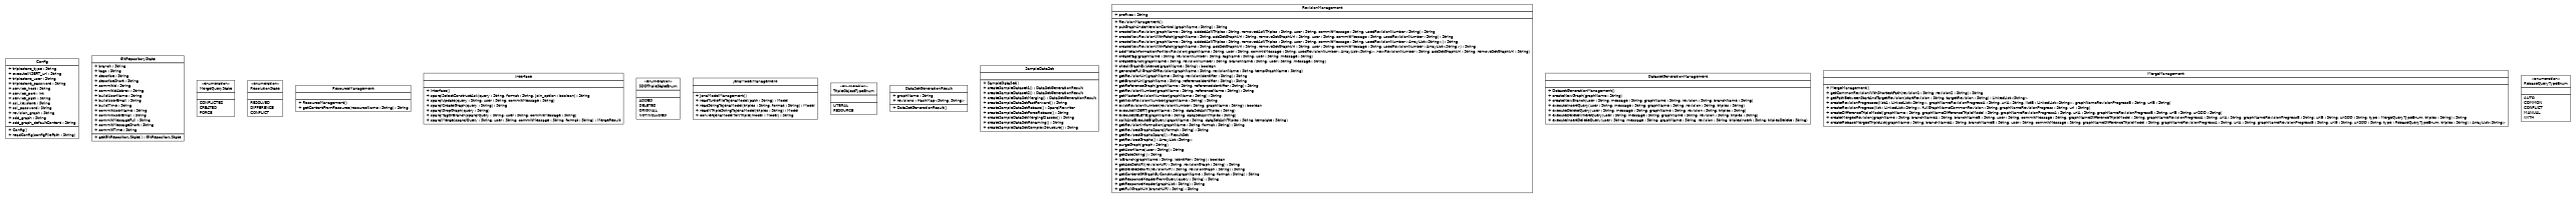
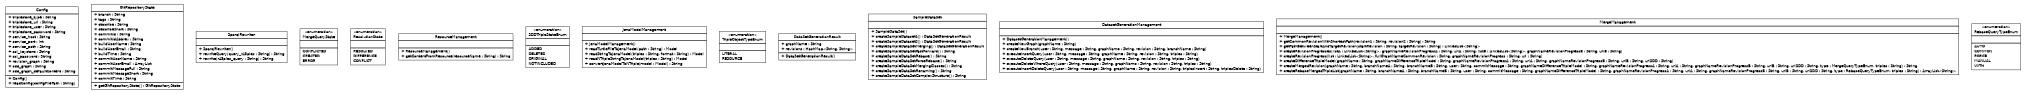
  digraph {
    nodesep=0.25
    ranksep=0.5
    node [fontcolor=black fontname=Helvetica fontsize=10.0 shape=plaintext]
-   n1 [label=<<table title="de.tud.plt.r43ples.management.Config" border="0" cellborder="1" cellspacing="0" cellpadding="2" port="p" href="./Config.html"> 		<tr><td><table border="0" cellspacing="0" cellpadding="1"> <tr><td align="center" balign="center"> Config </td></tr> 		</table></td></tr> 		<tr><td><table border="0" cellspacing="0" cellpadding="1"> <tr><td align="left" balign="left"> + triplestore_type : String </td></tr> <tr><td align="left" balign="left"> + executeINSERT_url : String </td></tr> <tr><td align="left" balign="left"> + triplestore_user : String </td></tr> <tr><td align="left" balign="left"> + triplestore_password : String </td></tr> <tr><td align="left" balign="left"> + service_host : String </td></tr> <tr><td align="left" balign="left"> + service_port : int </td></tr> <tr><td align="left" balign="left"> + service_path : String </td></tr> <tr><td align="left" balign="left"> + ssl_keystore : String </td></tr> <tr><td align="left" balign="left"> + ssl_password : String </td></tr> <tr><td align="left" balign="left"> + revision_graph : String </td></tr> <tr><td align="left" balign="left"> + sdd_graph : String </td></tr> <tr><td align="left" balign="left"> + sdd_graph_defaultContent : String </td></tr> 		</table></td></tr> 		<tr><td><table border="0" cellspacing="0" cellpadding="1"> <tr><td align="left" balign="left"> + Config() </td></tr> <tr><td align="left" balign="left"> + readConfig(configFilePath : String) </td></tr> 		</table></td></tr> 		</table>>]
-   n2 [label=<<table title="de.tud.plt.r43ples.management.GitRepositoryState" border="0" cellborder="1" cellspacing="0" cellpadding="2" port="p" href="./GitRepositoryState.html"> 		<tr><td><table border="0" cellspacing="0" cellpadding="1"> <tr><td align="center" balign="center"> GitRepositoryState </td></tr> 		</table></td></tr> 		<tr><td><table border="0" cellspacing="0" cellpadding="1"> <tr><td align="left" balign="left"> + branch : String </td></tr> <tr><td align="left" balign="left"> + tags : String </td></tr> <tr><td align="left" balign="left"> + describe : String </td></tr> <tr><td align="left" balign="left"> + describeShort : String </td></tr> <tr><td align="left" balign="left"> + commitId : String </td></tr> <tr><td align="left" balign="left"> + commitIdAbbrev : String </td></tr> <tr><td align="left" balign="left"> + buildUserName : String </td></tr> <tr><td align="left" balign="left"> + buildUserEmail : String </td></tr> <tr><td align="left" balign="left"> + buildTime : String </td></tr> <tr><td align="left" balign="left"> + commitUserName : String </td></tr> <tr><td align="left" balign="left"> + commitUserEmail : String </td></tr> <tr><td align="left" balign="left"> + commitMessageFull : String </td></tr> <tr><td align="left" balign="left"> + commitMessageShort : String </td></tr> <tr><td align="left" balign="left"> + commitTime : String </td></tr> 		</table></td></tr> 		<tr><td><table border="0" cellspacing="0" cellpadding="1"> <tr><td align="left" balign="left"> + getGitRepositoryState() : GitRepositoryState </td></tr> 		</table></td></tr> 		</table>>]
-   n4 [label=<<table title="de.tud.plt.r43ples.management.MergeQueryState" border="0" cellborder="1" cellspacing="0" cellpadding="2" port="p" href="./MergeQueryState.html"> 		<tr><td><table border="0" cellspacing="0" cellpadding="1"> <tr><td align="center" balign="center"> &#171;enumeration&#187; </td></tr> <tr><td align="center" balign="center"> MergeQueryState </td></tr> 		</table></td></tr> 		<tr><td><table border="0" cellspacing="0" cellpadding="1"> <tr><td align="left" balign="left">  </td></tr> 		</table></td></tr> 		<tr><td><table border="0" cellspacing="0" cellpadding="1"> <tr><td align="left" balign="left"> CONFLICTED </td></tr> <tr><td align="left" balign="left"> CREATED </td></tr> <tr><td align="left" balign="left"> FORCE </td></tr> 		</table></td></tr> 		</table>>]
+   n1 [label=<<table title="de.tud.plt.r43ples.management.Config" border="0" cellborder="1" cellspacing="0" cellpadding="2" port="p" href="./Config.html"> 		<tr><td><table border="0" cellspacing="0" cellpadding="1"> <tr><td align="center" balign="center"> Config </td></tr> 		</table></td></tr> 		<tr><td><table border="0" cellspacing="0" cellpadding="1"> <tr><td align="left" balign="left"> + triplestore_type : String </td></tr> <tr><td align="left" balign="left"> + triplestore_url : String </td></tr> <tr><td align="left" balign="left"> + triplestore_user : String </td></tr> <tr><td align="left" balign="left"> + triplestore_password : String </td></tr> <tr><td align="left" balign="left"> + service_host : String </td></tr> <tr><td align="left" balign="left"> + service_port : int </td></tr> <tr><td align="left" balign="left"> + service_path : String </td></tr> <tr><td align="left" balign="left"> + ssl_keystore : String </td></tr> <tr><td align="left" balign="left"> + ssl_password : String </td></tr> <tr><td align="left" balign="left"> + revision_graph : String </td></tr> <tr><td align="left" balign="left"> + sdd_graph : String </td></tr> <tr><td align="left" balign="left"> + sdd_graph_defaultContent : String </td></tr> 		</table></td></tr> 		<tr><td><table border="0" cellspacing="0" cellpadding="1"> <tr><td align="left" balign="left"> + Config() </td></tr> <tr><td align="left" balign="left"> + readConfig(configFilePath : String) </td></tr> 		</table></td></tr> 		</table>>]
+   n2 [label=<<table title="de.tud.plt.r43ples.management.GitRepositoryState" border="0" cellborder="1" cellspacing="0" cellpadding="2" port="p" href="./GitRepositoryState.html"> 		<tr><td><table border="0" cellspacing="0" cellpadding="1"> <tr><td align="center" balign="center"> GitRepositoryState </td></tr> 		</table></td></tr> 		<tr><td><table border="0" cellspacing="0" cellpadding="1"> <tr><td align="left" balign="left"> + branch : String </td></tr> <tr><td align="left" balign="left"> + tags : String </td></tr> <tr><td align="left" balign="left"> + describe : String </td></tr> <tr><td align="left" balign="left"> + describeShort : String </td></tr> <tr><td align="left" balign="left"> + commitId : String </td></tr> <tr><td align="left" balign="left"> + commitIdAbbrev : String </td></tr> <tr><td align="left" balign="left"> + buildUserName : String </td></tr> <tr><td align="left" balign="left"> + buildUserEmail : String </td></tr> <tr><td align="left" balign="left"> + buildTime : String </td></tr> <tr><td align="left" balign="left"> + commitUserName : String </td></tr> <tr><td align="left" balign="left"> + commitUserEmail : ArrayList </td></tr> <tr><td align="left" balign="left"> + commitMessageFull : String </td></tr> <tr><td align="left" balign="left"> + commitMessageShort : String </td></tr> <tr><td align="left" balign="left"> + commitTime : String </td></tr> 		</table></td></tr> 		<tr><td><table border="0" cellspacing="0" cellpadding="1"> <tr><td align="left" balign="left"> + getGitRepositoryState() : GitRepositoryState </td></tr> 		</table></td></tr> 		</table>>]
+   n3 [label=<<table title="de.tud.plt.r43ples.management.SparqlRewriter" border="0" cellborder="1" cellspacing="0" cellpadding="2" port="p" href="./SparqlRewriter.html"> 		<tr><td><table border="0" cellspacing="0" cellpadding="1"> <tr><td align="center" balign="center"> SparqlRewriter </td></tr> 		</table></td></tr> 		<tr><td><table border="0" cellspacing="0" cellpadding="1"> <tr><td align="left" balign="left">  </td></tr> 		</table></td></tr> 		<tr><td><table border="0" cellspacing="0" cellpadding="1"> <tr><td align="left" balign="left"> + SparqlRewriter() </td></tr> <tr><td align="left" balign="left"> + rewriteQuery(query_r43ples : String) : String </td></tr> <tr><td align="left" balign="left"> + rewrite(r43ples_query : String) : String </td></tr> 		</table></td></tr> 		</table>>]
+   n4 [label=<<table title="de.tud.plt.r43ples.management.MergeQueryState" border="0" cellborder="1" cellspacing="0" cellpadding="2" port="p" href="./MergeQueryState.html"> 		<tr><td><table border="0" cellspacing="0" cellpadding="1"> <tr><td align="center" balign="center"> &#171;enumeration&#187; </td></tr> <tr><td align="center" balign="center"> MergeQueryState </td></tr> 		</table></td></tr> 		<tr><td><table border="0" cellspacing="0" cellpadding="1"> <tr><td align="left" balign="left">  </td></tr> 		</table></td></tr> 		<tr><td><table border="0" cellspacing="0" cellpadding="1"> <tr><td align="left" balign="left"> CONFLICTED </td></tr> <tr><td align="left" balign="left"> CREATED </td></tr> <tr><td align="left" balign="left"> ERROR </td></tr> 		</table></td></tr> 		</table>>]
    n5 [label=<<table title="de.tud.plt.r43ples.management.ResolutionState" border="0" cellborder="1" cellspacing="0" cellpadding="2" port="p" href="./ResolutionState.html"> 		<tr><td><table border="0" cellspacing="0" cellpadding="1"> <tr><td align="center" balign="center"> &#171;enumeration&#187; </td></tr> <tr><td align="center" balign="center"> ResolutionState </td></tr> 		</table></td></tr> 		<tr><td><table border="0" cellspacing="0" cellpadding="1"> <tr><td align="left" balign="left">  </td></tr> 		</table></td></tr> 		<tr><td><table border="0" cellspacing="0" cellpadding="1"> <tr><td align="left" balign="left"> RESOLVED </td></tr> <tr><td align="left" balign="left"> DIFFERENCE </td></tr> <tr><td align="left" balign="left"> CONFLICT </td></tr> 		</table></td></tr> 		</table>>]
    n6 [label=<<table title="de.tud.plt.r43ples.management.ResourceManagement" border="0" cellborder="1" cellspacing="0" cellpadding="2" port="p" href="./ResourceManagement.html"> 		<tr><td><table border="0" cellspacing="0" cellpadding="1"> <tr><td align="center" balign="center"> ResourceManagement </td></tr> 		</table></td></tr> 		<tr><td><table border="0" cellspacing="0" cellpadding="1"> <tr><td align="left" balign="left">  </td></tr> 		</table></td></tr> 		<tr><td><table border="0" cellspacing="0" cellpadding="1"> <tr><td align="left" balign="left"> + ResourceManagement() </td></tr> <tr><td align="left" balign="left"> + getContentFromResource(resourceName : String) : String </td></tr> 		</table></td></tr> 		</table>>]
-   n7 [label=<<table title="de.tud.plt.r43ples.management.Interface" border="0" cellborder="1" cellspacing="0" cellpadding="2" port="p" href="./Interface.html"> 		<tr><td><table border="0" cellspacing="0" cellpadding="1"> <tr><td align="center" balign="center"> Interface </td></tr> 		</table></td></tr> 		<tr><td><table border="0" cellspacing="0" cellpadding="1"> <tr><td align="left" balign="left">  </td></tr> 		</table></td></tr> 		<tr><td><table border="0" cellspacing="0" cellpadding="1"> <tr><td align="left" balign="left"> + Interface() </td></tr> <tr><td align="left" balign="left"> + sparqlSelectConstructAsk(query : String, format : String, join_option : boolean) : String </td></tr> <tr><td align="left" balign="left"> + sparqlUpdate(query : String, user : String, commitMessage : String) </td></tr> <tr><td align="left" balign="left"> + sparqlCreateGraph(query : String) : String </td></tr> <tr><td align="left" balign="left"> + sparqlDropGraph(query : String) </td></tr> <tr><td align="left" balign="left"> + sparqlTagOrBranch(sparqlQuery : String, user : String, commitMessage : String) </td></tr> <tr><td align="left" balign="left"> + sparqlMerge(sparqlQuery : String, user : String, commitMessage : String, format : String) : MergeResult </td></tr> 		</table></td></tr> 		</table>>]
    n8 [label=<<table title="de.tud.plt.r43ples.management.SDDTripleStateEnum" border="0" cellborder="1" cellspacing="0" cellpadding="2" port="p" href="./SDDTripleStateEnum.html"> 		<tr><td><table border="0" cellspacing="0" cellpadding="1"> <tr><td align="center" balign="center"> &#171;enumeration&#187; </td></tr> <tr><td align="center" balign="center"> SDDTripleStateEnum </td></tr> 		</table></td></tr> 		<tr><td><table border="0" cellspacing="0" cellpadding="1"> <tr><td align="left" balign="left">  </td></tr> 		</table></td></tr> 		<tr><td><table border="0" cellspacing="0" cellpadding="1"> <tr><td align="left" balign="left"> ADDED </td></tr> <tr><td align="left" balign="left"> DELETED </td></tr> <tr><td align="left" balign="left"> ORIGINAL </td></tr> <tr><td align="left" balign="left"> NOTINCLUDED </td></tr> 		</table></td></tr> 		</table>>]
    n9 [label=<<table title="de.tud.plt.r43ples.management.JenaModelManagement" border="0" cellborder="1" cellspacing="0" cellpadding="2" port="p" href="./JenaModelManagement.html"> 		<tr><td><table border="0" cellspacing="0" cellpadding="1"> <tr><td align="center" balign="center"> JenaModelManagement </td></tr> 		</table></td></tr> 		<tr><td><table border="0" cellspacing="0" cellpadding="1"> <tr><td align="left" balign="left">  </td></tr> 		</table></td></tr> 		<tr><td><table border="0" cellspacing="0" cellpadding="1"> <tr><td align="left" balign="left"> + JenaModelManagement() </td></tr> <tr><td align="left" balign="left"> + readTurtleFileToJenaModel(path : String) : Model </td></tr> <tr><td align="left" balign="left"> + readStringToJenaModel(triples : String, format : String) : Model </td></tr> <tr><td align="left" balign="left"> + readNTripleStringToJenaModel(triples : String) : Model </td></tr> <tr><td align="left" balign="left"> + convertJenaModelToNTriple(model : Model) : String </td></tr> 		</table></td></tr> 		</table>>]
    n10 [label=<<table title="de.tud.plt.r43ples.management.TripleObjectTypeEnum" border="0" cellborder="1" cellspacing="0" cellpadding="2" port="p" href="./TripleObjectTypeEnum.html"> 		<tr><td><table border="0" cellspacing="0" cellpadding="1"> <tr><td align="center" balign="center"> &#171;enumeration&#187; </td></tr> <tr><td align="center" balign="center"> TripleObjectTypeEnum </td></tr> 		</table></td></tr> 		<tr><td><table border="0" cellspacing="0" cellpadding="1"> <tr><td align="left" balign="left">  </td></tr> 		</table></td></tr> 		<tr><td><table border="0" cellspacing="0" cellpadding="1"> <tr><td align="left" balign="left"> LITERAL </td></tr> <tr><td align="left" balign="left"> RESOURCE </td></tr> 		</table></td></tr> 		</table>>]
    n11 [label=<<table title="de.tud.plt.r43ples.management.DataSetGenerationResult" border="0" cellborder="1" cellspacing="0" cellpadding="2" port="p" href="./DataSetGenerationResult.html"> 		<tr><td><table border="0" cellspacing="0" cellpadding="1"> <tr><td align="center" balign="center"> DataSetGenerationResult </td></tr> 		</table></td></tr> 		<tr><td><table border="0" cellspacing="0" cellpadding="1"> <tr><td align="left" balign="left"> + graphName : String </td></tr> <tr><td align="left" balign="left"> + revisions : HashMap&lt;String, String&gt; </td></tr> 		</table></td></tr> 		<tr><td><table border="0" cellspacing="0" cellpadding="1"> <tr><td align="left" balign="left"> + DataSetGenerationResult() </td></tr> 		</table></td></tr> 		</table>>]
-   n12 [label=<<table title="de.tud.plt.r43ples.management.SampleDataSet" border="0" cellborder="1" cellspacing="0" cellpadding="2" port="p" href="./SampleDataSet.html"> 		<tr><td><table border="0" cellspacing="0" cellpadding="1"> <tr><td align="center" balign="center"> SampleDataSet </td></tr> 		</table></td></tr> 		<tr><td><table border="0" cellspacing="0" cellpadding="1"> <tr><td align="left" balign="left">  </td></tr> 		</table></td></tr> 		<tr><td><table border="0" cellspacing="0" cellpadding="1"> <tr><td align="left" balign="left"> + SampleDataSet() </td></tr> <tr><td align="left" balign="left"> + createSampleDataset1() : DataSetGenerationResult </td></tr> <tr><td align="left" balign="left"> + createSampleDataset2() : DataSetGenerationResult </td></tr> <tr><td align="left" balign="left"> + createSampleDataSetMerging() : DataSetGenerationResult </td></tr> <tr><td align="left" balign="left"> + createSampleDataSetFastForward() : String </td></tr> <tr><td align="left" balign="left"> + createSampleDataSetRebase() : SparqlRewriter </td></tr> <tr><td align="left" balign="left"> + createSampleDataSetForceRebase() : String </td></tr> <tr><td align="left" balign="left"> + createSampleDataSetMergingClasses() : String </td></tr> <tr><td align="left" balign="left"> + createSampleDataSetRenaming() : String </td></tr> <tr><td align="left" balign="left"> + createSampleDataSetComplexStructure() : String </td></tr> 		</table></td></tr> 		</table>>]
-   n13 [label=<<table title="de.tud.plt.r43ples.management.RevisionManagement" border="0" cellborder="1" cellspacing="0" cellpadding="2" port="p" href="./RevisionManagement.html"> 		<tr><td><table border="0" cellspacing="0" cellpadding="1"> <tr><td align="center" balign="center"> RevisionManagement </td></tr> 		</table></td></tr> 		<tr><td><table border="0" cellspacing="0" cellpadding="1"> <tr><td align="left" balign="left"> + prefixes : String </td></tr> 		</table></td></tr> 		<tr><td><table border="0" cellspacing="0" cellpadding="1"> <tr><td align="left" balign="left"> + RevisionManagement() </td></tr> <tr><td align="left" balign="left"> + putGraphUnderVersionControl(graphName : String) : String </td></tr> <tr><td align="left" balign="left"> + createNewRevision(graphName : String, addedAsNTriples : String, removedAsNTriples : String, user : String, commitMessage : String, usedRevisionNumber : String) : String </td></tr> <tr><td align="left" balign="left"> + createNewRevisionWithPatch(graphName : String, addSetGraphUri : String, removeSetGraphUri : String, user : String, commitMessage : String, usedRevisionNumber : String) : String </td></tr> <tr><td align="left" balign="left"> + createNewRevision(graphName : String, addedAsNTriples : String, removedAsNTriples : String, user : String, commitMessage : String, usedRevisionNumber : ArrayList&lt;String&gt;) : String </td></tr> <tr><td align="left" balign="left"> + createNewRevisionWithPatch(graphName : String, addSetGraphUri : String, removeSetGraphUri : String, user : String, commitMessage : String, usedRevisionNumber : ArrayList&lt;String&gt;) : String </td></tr> <tr><td align="left" balign="left"> + addMetaInformationForNewRevision(graphName : String, user : String, commitMessage : String, usedRevisionNumber : ArrayList&lt;String&gt;, newRevisionNumber : String, addSetGraphUri : String, removeSetGraphUri : String) </td></tr> <tr><td align="left" balign="left"> + createTag(graphName : String, revisionNumber : String, tagName : String, user : String, message : String) </td></tr> <tr><td align="left" balign="left"> + createBranch(graphName : String, revisionNumber : String, branchName : String, user : String, message : String) </td></tr> <tr><td align="left" balign="left"> + checkGraphExistence(graphName : String) : boolean </td></tr> <tr><td align="left" balign="left"> + generateFullGraphOfRevision(graphName : String, revisionName : String, tempGraphName : String) </td></tr> <tr><td align="left" balign="left"> + getRevisionUri(graphName : String, revisionIdentifier : String) : String </td></tr> <tr><td align="left" balign="left"> + getBranchUri(graphName : String, referenceIdentifier : String) : String </td></tr> <tr><td align="left" balign="left"> + getReferenceGraph(graphName : String, referenceIdentifier : String) : String </td></tr> <tr><td align="left" balign="left"> + getRevisionNumber(graphName : String, referenceName : String) : String </td></tr> <tr><td align="left" balign="left"> + getMasterRevisionNumber(graphName : String) : String </td></tr> <tr><td align="left" balign="left"> + getNextRevisionNumber(graphName : String) : String </td></tr> <tr><td align="left" balign="left"> + existRevisionNumber(revisionNumber : String, graphName : String) : boolean </td></tr> <tr><td align="left" balign="left"> + executeINSERT(graphName : String, dataSetAsNTriples : String) </td></tr> <tr><td align="left" balign="left"> + executeDELETE(graphName : String, dataSetAsNTriples : String) </td></tr> <tr><td align="left" balign="left"> + splitAndExecuteBigQuery(graphName : String, dataSetAsNTriples : String, template : String) </td></tr> <tr><td align="left" balign="left"> + getRevisionInformation(graphName : String, format : String) : String </td></tr> <tr><td align="left" balign="left"> + getRevisedGraphsSparql(format : String) : String </td></tr> <tr><td align="left" balign="left"> + getRevisedGraphsSparql() : ResultSet </td></tr> <tr><td align="left" balign="left"> + getRevisedGraphs() : ArrayList&lt;String&gt; </td></tr> <tr><td align="left" balign="left"> + purgeGraph(graph : String) </td></tr> <tr><td align="left" balign="left"> + getUserName(user : String) : String </td></tr> <tr><td align="left" balign="left"> + getDateString() : String </td></tr> <tr><td align="left" balign="left"> + isBranch(graphName : String, identifier : String) : boolean </td></tr> <tr><td align="left" balign="left"> + getAddSetURI(revisionURI : String, revisionGraph : String) : String </td></tr> <tr><td align="left" balign="left"> + getDeleteSetURI(revisionURI : String, revisionGraph : String) : String </td></tr> <tr><td align="left" balign="left"> + getContentOfGraphByConstruct(graphName : String, format : String) : String </td></tr> <tr><td align="left" balign="left"> + getResponseHeaderFromQuery(query : String) : String </td></tr> <tr><td align="left" balign="left"> + getResponseHeader(graphList : String) : String </td></tr> <tr><td align="left" balign="left"> + getFullGraphUri(branchURI : String) : String </td></tr> 		</table></td></tr> 		</table>>]
+   n12 [label=<<table title="de.tud.plt.r43ples.management.SampleDataSet" border="0" cellborder="1" cellspacing="0" cellpadding="2" port="p" href="./SampleDataSet.html"> 		<tr><td><table border="0" cellspacing="0" cellpadding="1"> <tr><td align="center" balign="center"> SampleDataSet </td></tr> 		</table></td></tr> 		<tr><td><table border="0" cellspacing="0" cellpadding="1"> <tr><td align="left" balign="left">  </td></tr> 		</table></td></tr> 		<tr><td><table border="0" cellspacing="0" cellpadding="1"> <tr><td align="left" balign="left"> + SampleDataSet() </td></tr> <tr><td align="left" balign="left"> + createSampleDataset1() : DataSetGenerationResult </td></tr> <tr><td align="left" balign="left"> + createSampleDataset2() : DataSetGenerationResult </td></tr> <tr><td align="left" balign="left"> + createSampleDataSetMerging() : DataSetGenerationResult </td></tr> <tr><td align="left" balign="left"> + createSampleDataSetFastForward() : String </td></tr> <tr><td align="left" balign="left"> + createSampleDataSetRebase() : String </td></tr> <tr><td align="left" balign="left"> + createSampleDataSetForceRebase() : String </td></tr> <tr><td align="left" balign="left"> + createSampleDataSetMergingClasses() : String </td></tr> <tr><td align="left" balign="left"> + createSampleDataSetRenaming() : String </td></tr> <tr><td align="left" balign="left"> + createSampleDataSetComplexStructure() : String </td></tr> 		</table></td></tr> 		</table>>]
    n14 [label=<<table title="de.tud.plt.r43ples.management.DatasetGenerationManagement" border="0" cellborder="1" cellspacing="0" cellpadding="2" port="p" href="./DatasetGenerationManagement.html"> 		<tr><td><table border="0" cellspacing="0" cellpadding="1"> <tr><td align="center" balign="center"> DatasetGenerationManagement </td></tr> 		</table></td></tr> 		<tr><td><table border="0" cellspacing="0" cellpadding="1"> <tr><td align="left" balign="left">  </td></tr> 		</table></td></tr> 		<tr><td><table border="0" cellspacing="0" cellpadding="1"> <tr><td align="left" balign="left"> + DatasetGenerationManagement() </td></tr> <tr><td align="left" balign="left"> + createNewGraph(graphName : String) </td></tr> <tr><td align="left" balign="left"> + createNewBranch(user : String, message : String, graphName : String, revision : String, branchName : String) </td></tr> <tr><td align="left" balign="left"> + executeInsertQuery(user : String, message : String, graphName : String, revision : String, triples : String) </td></tr> <tr><td align="left" balign="left"> + executeDeleteQuery(user : String, message : String, graphName : String, revision : String, triples : String) </td></tr> <tr><td align="left" balign="left"> + executeDeleteWhereQuery(user : String, message : String, graphName : String, revision : String, triples : String) </td></tr> <tr><td align="left" balign="left"> + executeInsertDeleteQuery(user : String, message : String, graphName : String, revision : String, triplesInsert : String, triplesDelete : String) </td></tr> 		</table></td></tr> 		</table>>]
    n15 [label=<<table title="de.tud.plt.r43ples.management.MergeManagement" border="0" cellborder="1" cellspacing="0" cellpadding="2" port="p" href="./MergeManagement.html"> 		<tr><td><table border="0" cellspacing="0" cellpadding="1"> <tr><td align="center" balign="center"> MergeManagement </td></tr> 		</table></td></tr> 		<tr><td><table border="0" cellspacing="0" cellpadding="1"> <tr><td align="left" balign="left">  </td></tr> 		</table></td></tr> 		<tr><td><table border="0" cellspacing="0" cellpadding="1"> <tr><td align="left" balign="left"> + MergeManagement() </td></tr> <tr><td align="left" balign="left"> + getCommonRevisionWithShortestPath(revision1 : String, revision2 : String) : String </td></tr> <tr><td align="left" balign="left"> + getPathBetweenStartAndTargetRevision(startRevision : String, targetRevision : String) : LinkedList&lt;String&gt; </td></tr> <tr><td align="left" balign="left"> + createRevisionProgresses(listA : LinkedList&lt;String&gt;, graphNameRevisionProgressA : String, uriA : String, listB : LinkedList&lt;String&gt;, graphNameRevisionProgressB : String, uriB : String) </td></tr> <tr><td align="left" balign="left"> + createRevisionProgress(list : LinkedList&lt;String&gt;, fullGraphNameCommonRevision : String, graphNameRevisionProgress : String, uri : String) </td></tr> <tr><td align="left" balign="left"> + createDifferenceTripleModel(graphName : String, graphNameDifferenceTripleModel : String, graphNameRevisionProgressA : String, uriA : String, graphNameRevisionProgressB : String, uriB : String, uriSDD : String) </td></tr> <tr><td align="left" balign="left"> + createMergedRevision(graphName : String, branchNameA : String, branchNameB : String, user : String, commitMessage : String, graphNameDifferenceTripleModel : String, graphNameRevisionProgressA : String, uriA : String, graphNameRevisionProgressB : String, uriB : String, uriSDD : String, type : MergeQueryTypeEnum, triples : String) : String </td></tr> <tr><td align="left" balign="left"> + createRebaseMergedTripleList(graphName : String, branchNameA : String, branchNameB : String, user : String, commitMessage : String, graphNameDifferenceTripleModel : String, graphNameRevisionProgressA : String, uriA : String, graphNameRevisionProgressB : String, uriB : String, uriSDD : String, type : RebaseQueryTypeEnum, triples : String) : ArrayList&lt;String&gt; </td></tr> 		</table></td></tr> 		</table>>]
-   n16 [label=<<table title="de.tud.plt.r43ples.management.RebaseQueryTypeEnum" border="0" cellborder="1" cellspacing="0" cellpadding="2" port="p" href="./RebaseQueryTypeEnum.html"> 		<tr><td><table border="0" cellspacing="0" cellpadding="1"> <tr><td align="center" balign="center"> &#171;enumeration&#187; </td></tr> <tr><td align="center" balign="center"> RebaseQueryTypeEnum </td></tr> 		</table></td></tr> 		<tr><td><table border="0" cellspacing="0" cellpadding="1"> <tr><td align="left" balign="left">  </td></tr> 		</table></td></tr> 		<tr><td><table border="0" cellspacing="0" cellpadding="1"> <tr><td align="left" balign="left"> AUTO </td></tr> <tr><td align="left" balign="left"> COMMON </td></tr> <tr><td align="left" balign="left"> CONFLICT </td></tr> <tr><td align="left" balign="left"> MANUAL </td></tr> <tr><td align="left" balign="left"> WITH </td></tr> 		</table></td></tr> 		</table>>]
+   n16 [label=<<table title="de.tud.plt.r43ples.management.RebaseQueryTypeEnum" border="0" cellborder="1" cellspacing="0" cellpadding="2" port="p" href="./RebaseQueryTypeEnum.html"> 		<tr><td><table border="0" cellspacing="0" cellpadding="1"> <tr><td align="center" balign="center"> &#171;enumeration&#187; </td></tr> <tr><td align="center" balign="center"> RebaseQueryTypeEnum </td></tr> 		</table></td></tr> 		<tr><td><table border="0" cellspacing="0" cellpadding="1"> <tr><td align="left" balign="left">  </td></tr> 		</table></td></tr> 		<tr><td><table border="0" cellspacing="0" cellpadding="1"> <tr><td align="left" balign="left"> AUTO </td></tr> <tr><td align="left" balign="left"> COMMON </td></tr> <tr><td align="left" balign="left"> FORCE </td></tr> <tr><td align="left" balign="left"> MANUAL </td></tr> <tr><td align="left" balign="left"> WITH </td></tr> 		</table></td></tr> 		</table>>]
  }
